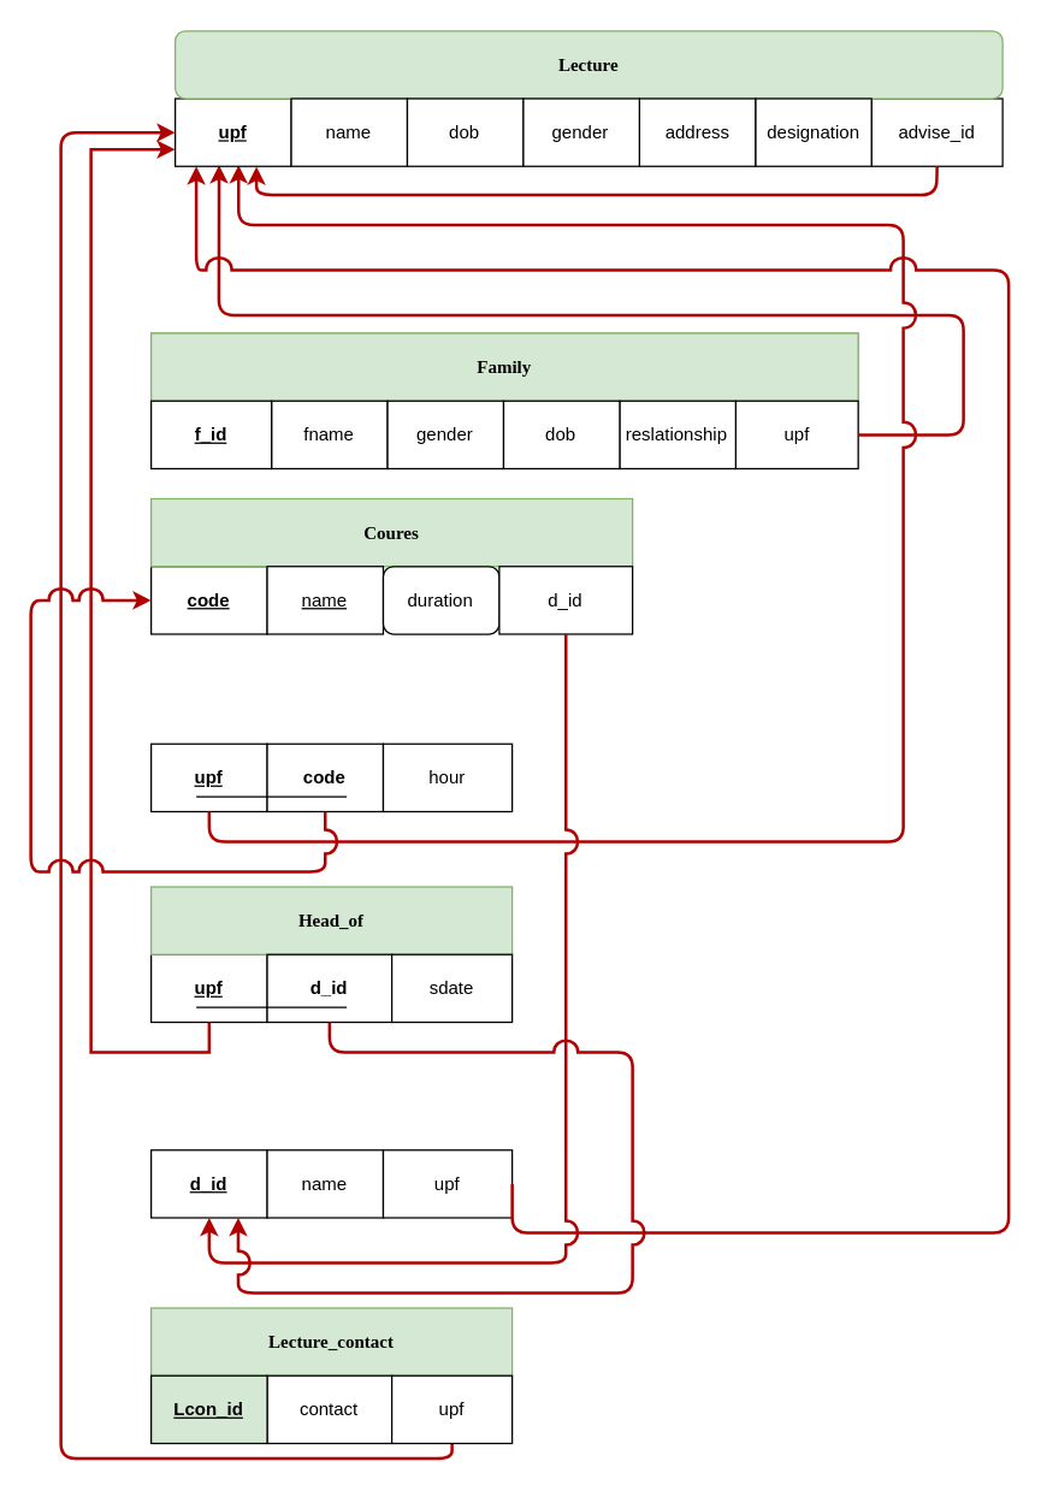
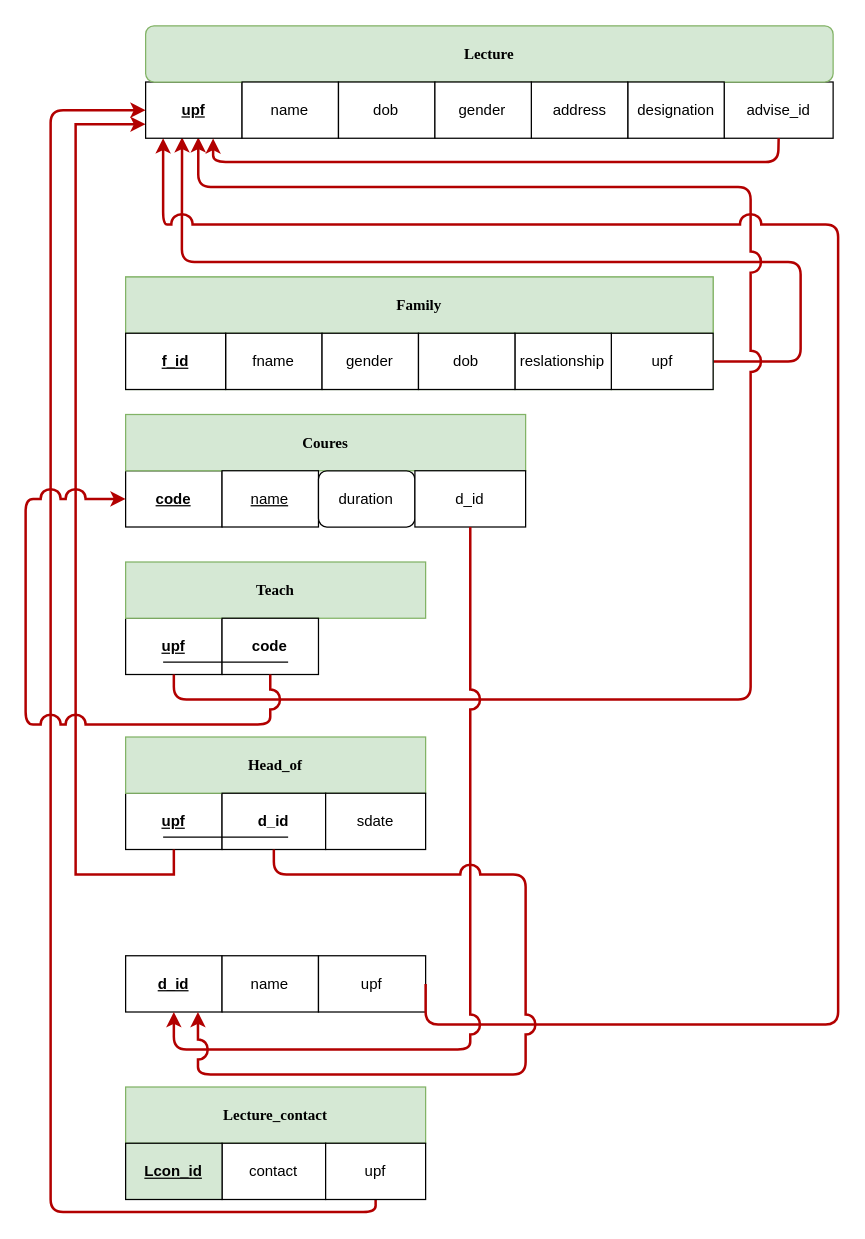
  <mxCell id="0" value="" />
  <mxCell id="1" parent="0" />
  <mxCell id="2" value="" style="group" vertex="1" connectable="0" parent="1"><mxGeometry x="100" y="719" width="240" height="90" as="geometry" /></mxCell>
  <mxCell id="3" value="&lt;u&gt;&lt;b&gt;d_id&lt;/b&gt;&lt;/u&gt;" style="rounded=0;whiteSpace=wrap;html=1;" vertex="1" parent="2"><mxGeometry y="45" width="77.143" height="45" as="geometry" /></mxCell>
  <mxCell id="4" value="name" style="rounded=0;whiteSpace=wrap;html=1;" vertex="1" parent="2"><mxGeometry x="77.143" y="45" width="77.143" height="45" as="geometry" /></mxCell>
  <mxCell id="5" value="upf" style="rounded=0;whiteSpace=wrap;html=1;" vertex="1" parent="2"><mxGeometry x="154.29" y="45" width="85.71" height="45" as="geometry" /></mxCell>
  <mxCell id="6" value="" style="group" vertex="1" connectable="0" parent="1"><mxGeometry x="100" y="449" width="240" height="90" as="geometry" /></mxCell>
  <mxCell id="7" value="&lt;u&gt;&lt;b&gt;upf&lt;/b&gt;&lt;/u&gt;" style="rounded=0;whiteSpace=wrap;html=1;" vertex="1" parent="6"><mxGeometry y="45" width="77.143" height="45" as="geometry" /></mxCell>
+ <mxCell id="8" value="&lt;p&gt;&lt;font face=&quot;Times New Roman&quot;&gt;&lt;b&gt;Teach&lt;/b&gt;&lt;/font&gt;&lt;/p&gt;" style="rounded=0;whiteSpace=wrap;html=1;fillColor=#d5e8d4;strokeColor=#82b366;" vertex="1" parent="6"><mxGeometry width="240" height="45" as="geometry" /></mxCell>
  <mxCell id="9" value="&lt;b&gt;code&lt;/b&gt;" style="rounded=0;whiteSpace=wrap;html=1;" vertex="1" parent="6"><mxGeometry x="77.143" y="45" width="77.143" height="45" as="geometry" /></mxCell>
- <mxCell id="10" value="hour" style="rounded=0;whiteSpace=wrap;html=1;" vertex="1" parent="6"><mxGeometry x="154.29" y="45" width="85.71" height="45" as="geometry" /></mxCell>
  <mxCell id="11" value="" style="endArrow=none;html=1;rounded=0;fontFamily=Times New Roman;" edge="1" parent="6"><mxGeometry width="50" height="50" relative="1" as="geometry"><mxPoint x="130" y="80" as="sourcePoint" /><mxPoint x="30" y="80" as="targetPoint" /></mxGeometry></mxCell>
  <mxCell id="12" value="" style="group" vertex="1" connectable="0" parent="1"><mxGeometry x="100" y="869" width="240" height="90" as="geometry" /></mxCell>
  <mxCell id="13" value="&lt;p&gt;&lt;font face=&quot;Times New Roman&quot;&gt;&lt;b&gt;Lecture_contact&lt;/b&gt;&lt;/font&gt;&lt;/p&gt;" style="rounded=0;whiteSpace=wrap;html=1;fillColor=#d5e8d4;strokeColor=#82b366;" vertex="1" parent="12"><mxGeometry width="240" height="45" as="geometry" /></mxCell>
  <mxCell id="14" value="contact" style="rounded=0;whiteSpace=wrap;html=1;labelBorderColor=none;labelBackgroundColor=none;" vertex="1" parent="12"><mxGeometry x="77.14" y="45" width="82.86" height="45" as="geometry" /></mxCell>
  <mxCell id="15" value="&lt;u&gt;&lt;b&gt;Lcon_id&lt;/b&gt;&lt;/u&gt;" style="rounded=0;whiteSpace=wrap;html=1;sketch=0;fillColor=#d5e8d4;" vertex="1" parent="12"><mxGeometry y="45" width="77.143" height="45" as="geometry" /></mxCell>
  <mxCell id="16" value="" style="group" vertex="1" connectable="0" parent="1"><mxGeometry x="100" y="589" width="240" height="90" as="geometry" /></mxCell>
  <mxCell id="17" value="&lt;u&gt;&lt;b&gt;upf&lt;/b&gt;&lt;/u&gt;" style="rounded=0;whiteSpace=wrap;html=1;" vertex="1" parent="16"><mxGeometry y="45" width="77.143" height="45" as="geometry" /></mxCell>
  <mxCell id="18" value="&lt;p&gt;&lt;font face=&quot;Times New Roman&quot;&gt;&lt;b&gt;Head_of&lt;/b&gt;&lt;/font&gt;&lt;/p&gt;" style="rounded=0;whiteSpace=wrap;html=1;fillColor=#d5e8d4;strokeColor=#82b366;" vertex="1" parent="16"><mxGeometry width="240" height="45" as="geometry" /></mxCell>
  <mxCell id="19" value="&lt;b&gt;d_id&lt;/b&gt;" style="rounded=0;whiteSpace=wrap;html=1;" vertex="1" parent="16"><mxGeometry x="77.14" y="45" width="82.86" height="45" as="geometry" /></mxCell>
  <mxCell id="20" value="" style="endArrow=none;html=1;rounded=0;fontFamily=Times New Roman;" edge="1" parent="16"><mxGeometry width="50" height="50" relative="1" as="geometry"><mxPoint x="130" y="80" as="sourcePoint" /><mxPoint x="30" y="80" as="targetPoint" /></mxGeometry></mxCell>
  <mxCell id="21" value="sdate" style="rounded=0;whiteSpace=wrap;html=1;" vertex="1" parent="16"><mxGeometry x="160" y="45" width="80" height="45" as="geometry" /></mxCell>
  <mxCell id="22" value="" style="group" vertex="1" connectable="0" parent="1"><mxGeometry x="100" y="331" width="320" height="90" as="geometry" /></mxCell>
  <mxCell id="23" value="&lt;u&gt;&lt;b&gt;code&lt;/b&gt;&lt;/u&gt;" style="rounded=0;whiteSpace=wrap;html=1;" vertex="1" parent="22"><mxGeometry y="45" width="77.143" height="45" as="geometry" /></mxCell>
  <mxCell id="24" value="&lt;p&gt;&lt;font face=&quot;Times New Roman&quot;&gt;&lt;b&gt;Coures&lt;/b&gt;&lt;/font&gt;&lt;/p&gt;" style="rounded=0;whiteSpace=wrap;html=1;fillColor=#d5e8d4;strokeColor=#82b366;" vertex="1" parent="22"><mxGeometry width="320" height="45" as="geometry" /></mxCell>
  <mxCell id="25" value="&lt;u&gt;name&lt;/u&gt;" style="rounded=0;whiteSpace=wrap;html=1;" vertex="1" parent="22"><mxGeometry x="77.143" y="45" width="77.143" height="45" as="geometry" /></mxCell>
  <mxCell id="26" value="duration" style="whiteSpace=wrap;html=1;rounded=1;" vertex="1" parent="22"><mxGeometry x="154.286" y="45" width="77.143" height="45" as="geometry" /></mxCell>
  <mxCell id="27" value="d_id" style="rounded=0;whiteSpace=wrap;html=1;" vertex="1" parent="22"><mxGeometry x="231.43" y="45" width="88.57" height="45" as="geometry" /></mxCell>
  <mxCell id="28" style="edgeStyle=orthogonalEdgeStyle;rounded=1;orthogonalLoop=1;jettySize=auto;html=1;entryX=0.378;entryY=0.982;entryDx=0;entryDy=0;fontFamily=Times New Roman;exitX=1;exitY=0.5;exitDx=0;exitDy=0;jumpStyle=arc;jumpSize=15;fillColor=#e51400;strokeColor=#B20000;strokeWidth=2;entryPerimeter=0;" edge="1" parent="1" source="39" target="47"><mxGeometry relative="1" as="geometry"><mxPoint x="580" y="379" as="sourcePoint" /><Array as="points"><mxPoint x="640" y="289" /><mxPoint x="640" y="209" /><mxPoint x="145" y="209" /><mxPoint x="145" y="159" /></Array></mxGeometry></mxCell>
  <mxCell id="29" style="edgeStyle=orthogonalEdgeStyle;rounded=1;orthogonalLoop=1;jettySize=auto;html=1;exitX=0.5;exitY=1;exitDx=0;exitDy=0;fontFamily=Times New Roman;entryX=0.546;entryY=0.982;entryDx=0;entryDy=0;jumpStyle=arc;jumpSize=15;fillColor=#e51400;strokeColor=#B20000;strokeWidth=2;entryPerimeter=0;" edge="1" parent="1" source="7" target="47"><mxGeometry relative="1" as="geometry"><mxPoint x="160" y="169" as="targetPoint" /><Array as="points"><mxPoint x="139" y="559" /><mxPoint x="600" y="559" /><mxPoint x="600" y="149" /><mxPoint x="158" y="149" /></Array></mxGeometry></mxCell>
  <mxCell id="30" style="edgeStyle=orthogonalEdgeStyle;rounded=1;orthogonalLoop=1;jettySize=auto;html=1;exitX=1;exitY=0.5;exitDx=0;exitDy=0;fontFamily=Times New Roman;jumpStyle=arc;jumpSize=15;fillColor=#e51400;strokeColor=#B20000;strokeWidth=2;" edge="1" parent="1" source="5" target="47"><mxGeometry relative="1" as="geometry"><mxPoint x="580" y="189" as="targetPoint" /><Array as="points"><mxPoint x="340" y="819" /><mxPoint x="670" y="819" /><mxPoint x="670" y="179" /><mxPoint x="130" y="179" /></Array></mxGeometry></mxCell>
  <mxCell id="31" style="edgeStyle=orthogonalEdgeStyle;rounded=0;orthogonalLoop=1;jettySize=auto;html=1;exitX=0.5;exitY=1;exitDx=0;exitDy=0;fontFamily=Times New Roman;entryX=0;entryY=0.75;entryDx=0;entryDy=0;jumpStyle=arc;jumpSize=14;fillColor=#e51400;strokeColor=#B20000;strokeWidth=2;" edge="1" parent="1" source="17" target="47"><mxGeometry relative="1" as="geometry"><mxPoint x="60" y="119" as="targetPoint" /><Array as="points"><mxPoint x="139" y="699" /><mxPoint x="60" y="699" /><mxPoint x="60" y="99" /><mxPoint x="116" y="99" /></Array></mxGeometry></mxCell>
  <mxCell id="32" style="edgeStyle=orthogonalEdgeStyle;rounded=1;orthogonalLoop=1;jettySize=auto;html=1;fontFamily=Times New Roman;entryX=0;entryY=0.5;entryDx=0;entryDy=0;exitX=0.5;exitY=1;exitDx=0;exitDy=0;jumpStyle=arc;jumpSize=15;fillColor=#e51400;strokeColor=#B20000;strokeWidth=2;" edge="1" parent="1" source="33" target="47"><mxGeometry relative="1" as="geometry"><mxPoint x="40" y="109" as="targetPoint" /><mxPoint x="300" y="969" as="sourcePoint" /><Array as="points"><mxPoint x="300" y="969" /><mxPoint x="40" y="969" /><mxPoint x="40" y="88" /><mxPoint x="116" y="88" /></Array></mxGeometry></mxCell>
  <mxCell id="33" value="upf" style="rounded=0;whiteSpace=wrap;html=1;sketch=0;" vertex="1" parent="1"><mxGeometry x="260" y="914" width="80" height="45" as="geometry" /></mxCell>
  <mxCell id="34" value="" style="group;fillColor=#d5e8d4;strokeColor=#82b366;" vertex="1" connectable="0" parent="1"><mxGeometry x="100" y="221" width="470" height="90" as="geometry" /></mxCell>
  <mxCell id="35" value="" style="group" vertex="1" connectable="0" parent="34"><mxGeometry x="80" width="390" height="90" as="geometry" /></mxCell>
  <mxCell id="36" value="&lt;p&gt;&lt;font face=&quot;Times New Roman&quot;&gt;&lt;b&gt;Family&lt;/b&gt;&lt;/font&gt;&lt;/p&gt;" style="rounded=0;whiteSpace=wrap;html=1;fillColor=#d5e8d4;strokeColor=#82b366;" vertex="1" parent="35"><mxGeometry x="-80" width="470" height="45" as="geometry" /></mxCell>
  <mxCell id="37" value="fname" style="rounded=0;whiteSpace=wrap;html=1;" vertex="1" parent="35"><mxGeometry x="0.003" y="45" width="77.143" height="45" as="geometry" /></mxCell>
  <mxCell id="38" value="gender" style="rounded=0;whiteSpace=wrap;html=1;" vertex="1" parent="35"><mxGeometry x="77.146" y="45" width="77.143" height="45" as="geometry" /></mxCell>
  <mxCell id="39" value="upf" style="rounded=0;whiteSpace=wrap;html=1;" vertex="1" parent="35"><mxGeometry x="308.57" y="45" width="81.43" height="45" as="geometry" /></mxCell>
  <mxCell id="40" value="reslationship" style="rounded=0;whiteSpace=wrap;html=1;" vertex="1" parent="35"><mxGeometry x="231.431" y="45" width="77.143" height="45" as="geometry" /></mxCell>
  <mxCell id="41" value="dob" style="rounded=0;whiteSpace=wrap;html=1;" vertex="1" parent="35"><mxGeometry x="154.289" y="45" width="77.143" height="45" as="geometry" /></mxCell>
  <mxCell id="42" value="&lt;u&gt;&lt;b&gt;f_id&lt;/b&gt;&lt;/u&gt;" style="rounded=0;whiteSpace=wrap;html=1;" vertex="1" parent="34"><mxGeometry y="45" width="80" height="45" as="geometry" /></mxCell>
  <mxCell id="43" style="edgeStyle=orthogonalEdgeStyle;rounded=1;jumpStyle=arc;jumpSize=14;orthogonalLoop=1;jettySize=auto;html=1;exitX=0.5;exitY=1;exitDx=0;exitDy=0;fontFamily=Helvetica;fontSize=12;fontColor=default;entryX=0.5;entryY=1;entryDx=0;entryDy=0;fillColor=#e51400;strokeColor=#B20000;strokeWidth=2;" edge="1" parent="1" source="27" target="3"><mxGeometry relative="1" as="geometry"><mxPoint x="140" y="839" as="targetPoint" /><Array as="points"><mxPoint x="376" y="839" /><mxPoint x="139" y="839" /></Array></mxGeometry></mxCell>
  <mxCell id="44" style="edgeStyle=orthogonalEdgeStyle;rounded=1;jumpStyle=arc;jumpSize=14;orthogonalLoop=1;jettySize=auto;html=1;exitX=0.5;exitY=1;exitDx=0;exitDy=0;fontFamily=Helvetica;fontSize=12;fontColor=default;fillColor=#e51400;strokeColor=#B20000;entryX=0.75;entryY=1;entryDx=0;entryDy=0;strokeWidth=2;" edge="1" parent="1" source="19" target="3"><mxGeometry relative="1" as="geometry"><mxPoint x="160" y="839" as="targetPoint" /><Array as="points"><mxPoint x="219" y="699" /><mxPoint x="420" y="699" /><mxPoint x="420" y="859" /><mxPoint x="158" y="859" /></Array></mxGeometry></mxCell>
  <mxCell id="45" style="edgeStyle=orthogonalEdgeStyle;rounded=1;jumpStyle=arc;jumpSize=14;orthogonalLoop=1;jettySize=auto;html=1;exitX=0.5;exitY=1;exitDx=0;exitDy=0;entryX=0;entryY=0.5;entryDx=0;entryDy=0;strokeWidth=2;fontFamily=Times New Roman;fontSize=12;fontColor=default;endArrow=classic;endFill=1;fillColor=#e51400;strokeColor=#B20000;" edge="1" parent="1" source="9" target="23"><mxGeometry relative="1" as="geometry"><Array as="points"><mxPoint x="216" y="579" /><mxPoint x="20" y="579" /><mxPoint x="20" y="399" /></Array></mxGeometry></mxCell>
  <mxCell id="46" value="" style="group" vertex="1" connectable="0" parent="1"><mxGeometry x="116" y="20" width="550" height="90" as="geometry" /></mxCell>
  <mxCell id="47" value="&lt;u&gt;&lt;b&gt;upf&lt;/b&gt;&lt;/u&gt;" style="rounded=0;whiteSpace=wrap;html=1;" vertex="1" parent="46"><mxGeometry y="45" width="77.143" height="45" as="geometry" /></mxCell>
  <mxCell id="48" value="advise_id" style="rounded=0;whiteSpace=wrap;html=1;" vertex="1" parent="46"><mxGeometry x="462.86" y="45" width="87.14" height="45" as="geometry" /></mxCell>
  <mxCell id="49" value="&lt;p&gt;&lt;font face=&quot;Times New Roman&quot;&gt;&lt;b&gt;Lecture&lt;/b&gt;&lt;/font&gt;&lt;/p&gt;" style="whiteSpace=wrap;html=1;fillColor=#d5e8d4;strokeColor=#82b366;rounded=1;" vertex="1" parent="46"><mxGeometry width="550" height="45" as="geometry" /></mxCell>
  <mxCell id="50" value="name" style="rounded=0;whiteSpace=wrap;html=1;" vertex="1" parent="46"><mxGeometry x="77.143" y="45" width="77.143" height="45" as="geometry" /></mxCell>
  <mxCell id="51" value="dob" style="rounded=0;whiteSpace=wrap;html=1;" vertex="1" parent="46"><mxGeometry x="154.286" y="45" width="77.143" height="45" as="geometry" /></mxCell>
  <mxCell id="52" value="designation" style="rounded=0;whiteSpace=wrap;html=1;" vertex="1" parent="46"><mxGeometry x="385.714" y="45" width="77.143" height="45" as="geometry" /></mxCell>
  <mxCell id="53" value="address" style="rounded=0;whiteSpace=wrap;html=1;" vertex="1" parent="46"><mxGeometry x="308.571" y="45" width="77.143" height="45" as="geometry" /></mxCell>
  <mxCell id="54" value="gender" style="rounded=0;whiteSpace=wrap;html=1;" vertex="1" parent="46"><mxGeometry x="231.429" y="45" width="77.143" height="45" as="geometry" /></mxCell>
  <mxCell id="55" style="edgeStyle=none;rounded=1;jumpStyle=arc;jumpSize=14;orthogonalLoop=1;jettySize=auto;html=1;exitX=0.5;exitY=1;exitDx=0;exitDy=0;strokeWidth=2;fontFamily=Times New Roman;fontSize=12;fontColor=default;endArrow=classic;endFill=1;fillColor=#e51400;strokeColor=#B20000;" edge="1" parent="1" source="48"><mxGeometry relative="1" as="geometry"><mxPoint x="170" y="110.152" as="targetPoint" /><Array as="points"><mxPoint x="622" y="129" /><mxPoint x="170" y="129" /></Array></mxGeometry></mxCell>
